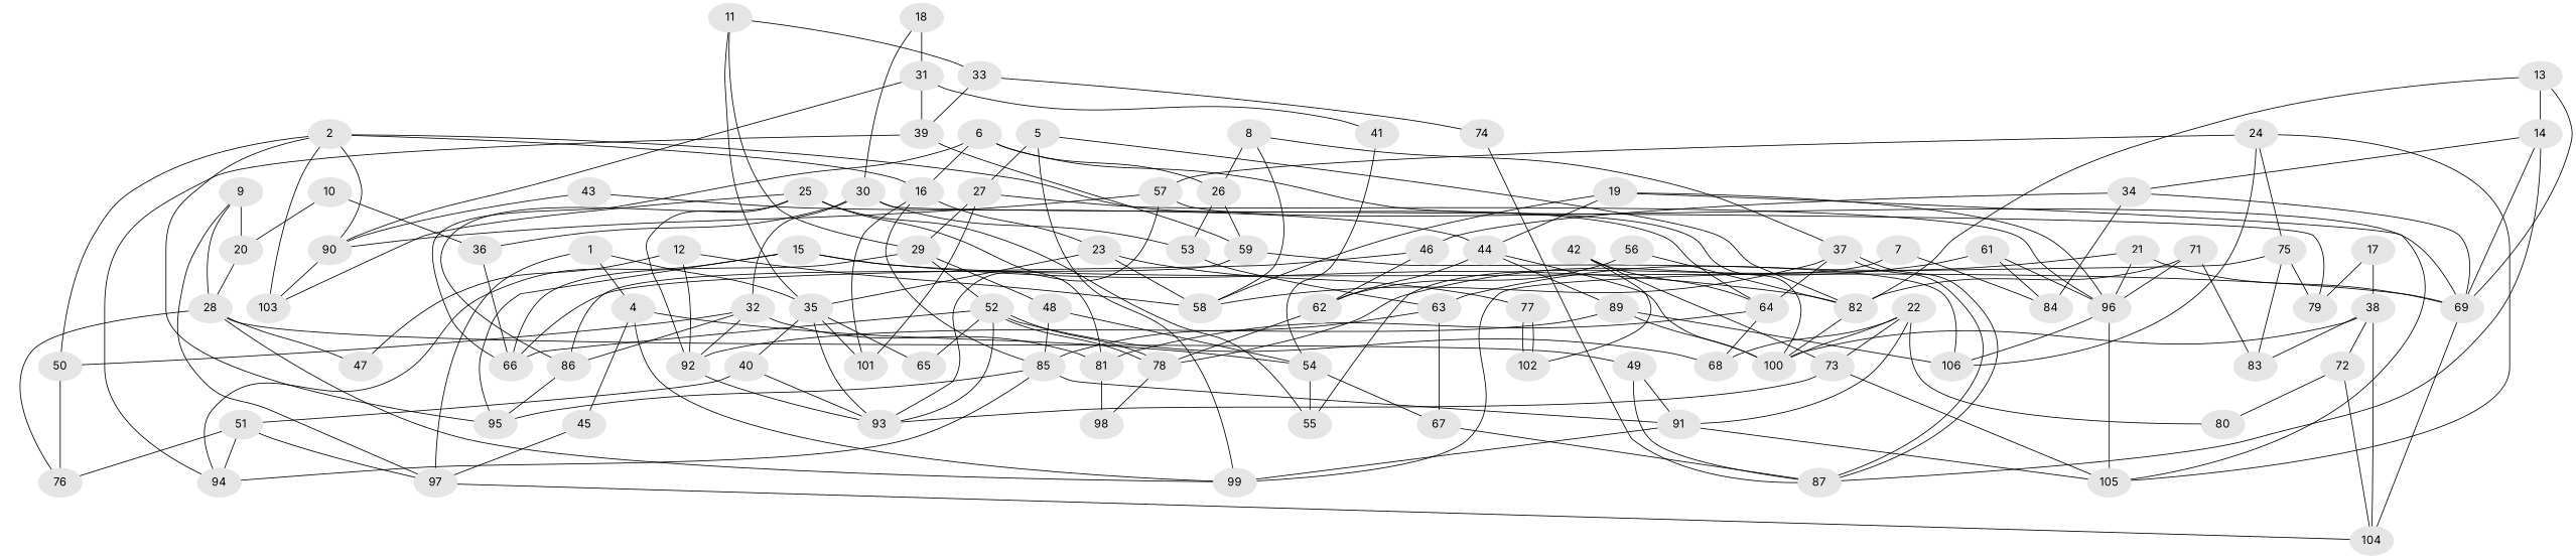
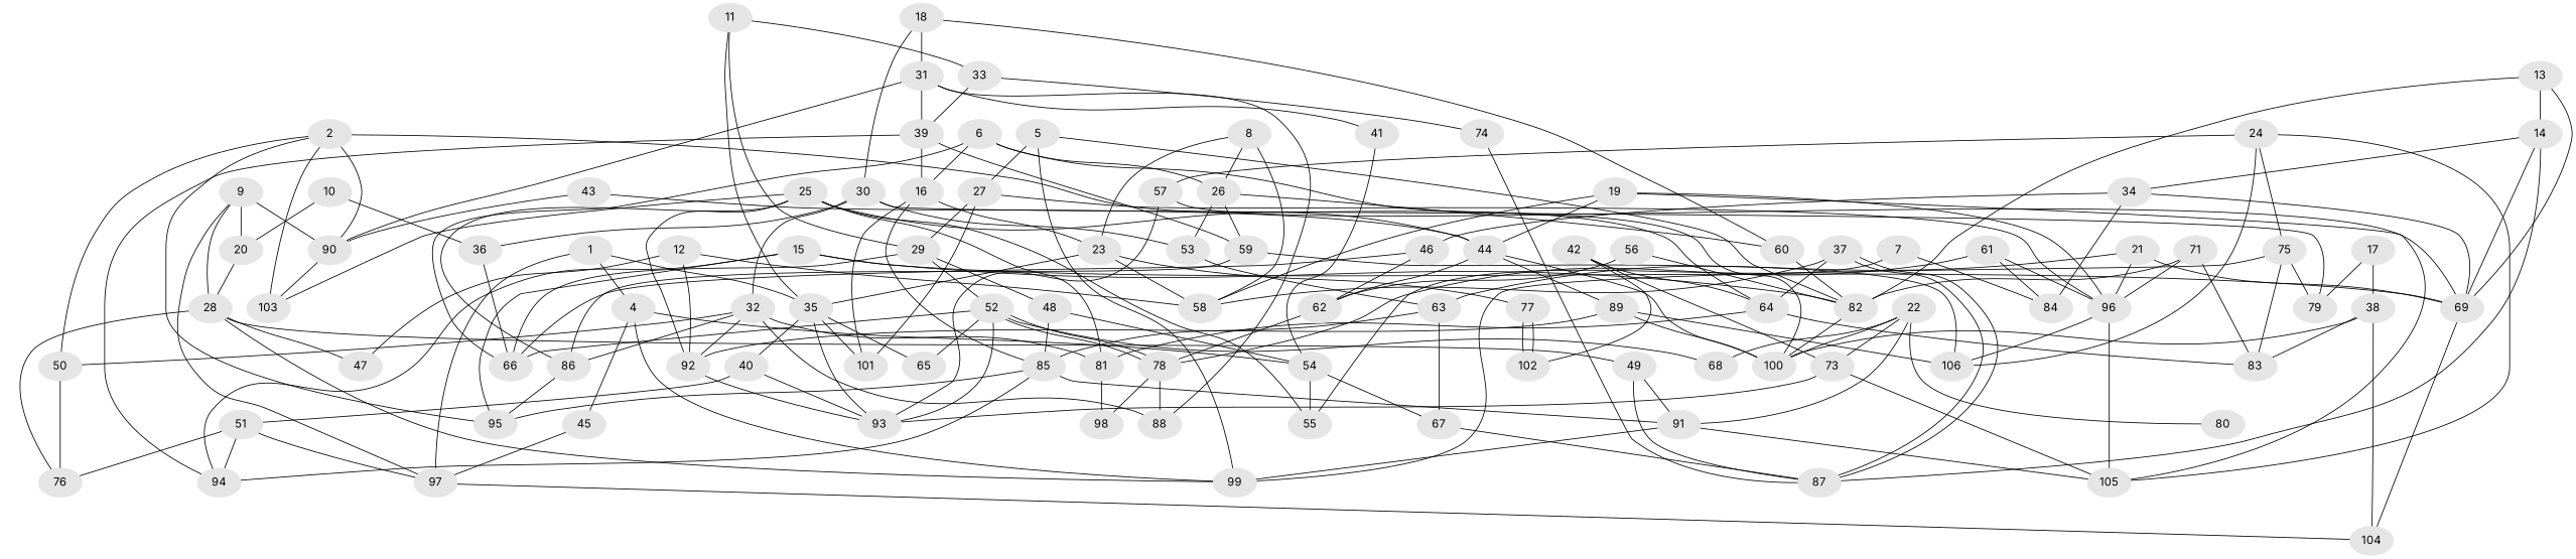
  graph {
    fontname=Inter
    node [color=gray90 fontname=Inter style=filled]
    edge [fontname=Inter]
    1
    4
    35
    97
    45
    54
    99
    101
    40
    65
    93
    104
    2
    16
    50
    64
    90
    95
    103
    23
    85
    76
    81
    83
    42
    73
    102
    55
    67
    5
    27
    82
    29
    96
    100
    6
    26
    66
+   60
    53
    59
    7
    84
    8
    58
    77
    9
    20
    28
    47
    49
    10
    36
    11
    33
    48
    52
    39
    74
    12
    92
    13
    14
    69
    34
    87
    46
    15
    94
    91
    17
    38
    79
-   72
    18
    30
    31
    32
    41
+   88
    19
    44
    105
    62
    89
    106
    21
    63
    22
    68
    80
    24
    57
    75
    25
    86
    98
    78
    51
    37
    43
    56
    61
    71
    1 -- 4
    1 -- 35
    1 -- 97
    4 -- 45
    4 -- 54
    4 -- 99
    35 -- 101
    35 -- 40
    35 -- 65
    35 -- 93
    97 -- 104
    45 -- 97
    54 -- 55
    54 -- 67
    40 -- 93
    40 -- 51
-   2 -- 16
+   39 -- 16
    2 -- 50
    2 -- 64
    2 -- 90
    2 -- 95
    2 -- 103
    16 -- 101
    16 -- 23
    16 -- 85
    50 -- 76
    64 -- 81
-   64 -- 68
+   64 -- 83
    90 -- 103
    23 -- 35
    23 -- 58
    23 -- 77
    85 -- 95
    85 -- 94
    85 -- 91
    81 -- 98
    42 -- 64
    42 -- 73
    42 -- 102
    73 -- 93
    73 -- 105
    67 -- 87
    5 -- 99
    5 -- 27
    5 -- 82
    27 -- 101
    27 -- 29
    27 -- 96
    82 -- 100
    29 -- 66
    29 -- 48
    29 -- 52
    96 -- 105
    96 -- 106
    6 -- 16
    6 -- 100
    6 -- 26
    6 -- 66
+   26 -- 60
    26 -- 53
    26 -- 59
+   60 -- 82
    53 -- 63
    59 -- 106
    59 -- 86
    7 -- 55
    7 -- 84
-   8 -- 37
+   8 -- 23
    8 -- 26
    8 -- 58
    77 -- 102
    77 -- 102
    9 -- 97
-   57 -- 90
+   9 -- 90
    9 -- 20
    9 -- 28
    20 -- 28
    28 -- 99
    28 -- 76
    28 -- 47
    28 -- 49
    49 -- 87
    49 -- 91
    10 -- 20
    10 -- 36
    36 -- 66
    11 -- 35
    11 -- 29
    11 -- 33
    33 -- 39
    33 -- 74
    48 -- 54
    48 -- 85
    52 -- 65
    52 -- 93
    52 -- 66
    52 -- 68
    52 -- 78
    52 -- 78
    39 -- 59
    39 -- 94
    74 -- 87
    12 -- 58
    12 -- 47
    12 -- 92
    92 -- 93
    13 -- 82
    13 -- 14
    13 -- 69
    14 -- 69
    14 -- 34
    14 -- 87
    69 -- 104
    34 -- 84
    34 -- 69
    34 -- 46
    46 -- 66
    46 -- 62
    15 -- 95
    15 -- 82
    15 -- 69
    15 -- 94
    91 -- 99
    91 -- 105
    17 -- 38
    17 -- 79
    38 -- 104
    38 -- 83
    38 -- 100
-   38 -- 72
-   72 -- 104
-   72 -- 80
+   18 -- 60
    18 -- 30
    18 -- 31
    30 -- 53
    30 -- 36
    30 -- 79
    30 -- 32
    31 -- 90
    31 -- 39
    31 -- 41
+   31 -- 88
    32 -- 50
    32 -- 81
    32 -- 92
+   32 -- 88
    32 -- 86
    41 -- 54
    19 -- 96
    19 -- 58
    19 -- 44
    19 -- 105
    44 -- 100
    44 -- 62
    44 -- 89
    62 -- 78
    89 -- 100
    89 -- 92
    89 -- 106
    21 -- 96
    21 -- 69
    21 -- 63
    63 -- 85
    63 -- 67
    22 -- 73
    22 -- 100
    22 -- 91
    22 -- 68
    22 -- 80
    24 -- 105
    24 -- 106
    24 -- 57
    24 -- 75
    57 -- 93
    57 -- 69
    75 -- 99
    75 -- 83
    75 -- 79
    25 -- 103
    25 -- 81
    25 -- 55
    25 -- 92
+   25 -- 44
    25 -- 86
    86 -- 95
+   78 -- 88
    78 -- 98
    51 -- 97
    51 -- 76
    51 -- 94
    37 -- 64
    37 -- 58
    37 -- 87
    37 -- 87
    43 -- 90
    43 -- 44
    56 -- 82
    56 -- 62
    61 -- 96
    61 -- 84
    61 -- 78
    71 -- 83
    71 -- 82
    71 -- 96
  }
